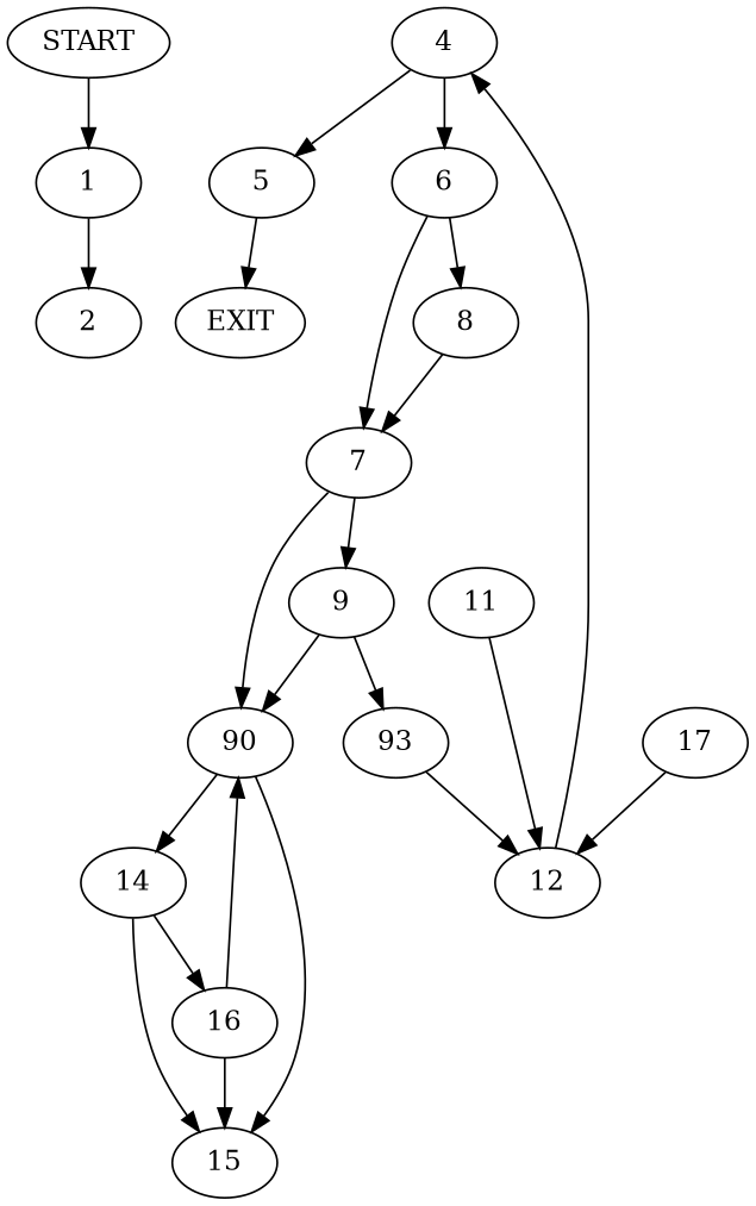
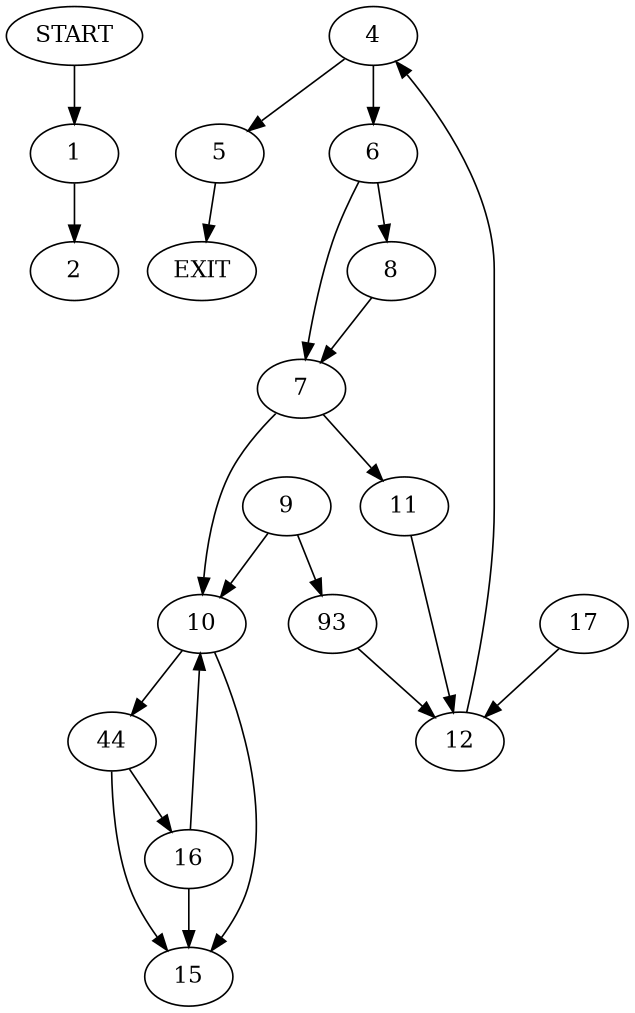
  digraph {
    n1 [label=START]
    1
    2
    n4 [label=EXIT]
    4
    5
    6
    7
    8
    9
-   10 [label=90]
+   10
    n12 [label=93]
-   14
+   14 [label=44]
    15
    11
    12
    16
    17
    n1 -> 1
    1 -> 2
    4 -> 5
    4 -> 6
    5 -> n4
    6 -> 7
    6 -> 8
-   7 -> 9
+   7 -> 11
    7 -> 10
    8 -> 7
    9 -> 10
    9 -> n12
    10 -> 14
    10 -> 15
    n12 -> 12
    14 -> 15
    14 -> 16
    11 -> 12
    12 -> 4
    16 -> 10
    16 -> 15
    17 -> 12
  }
